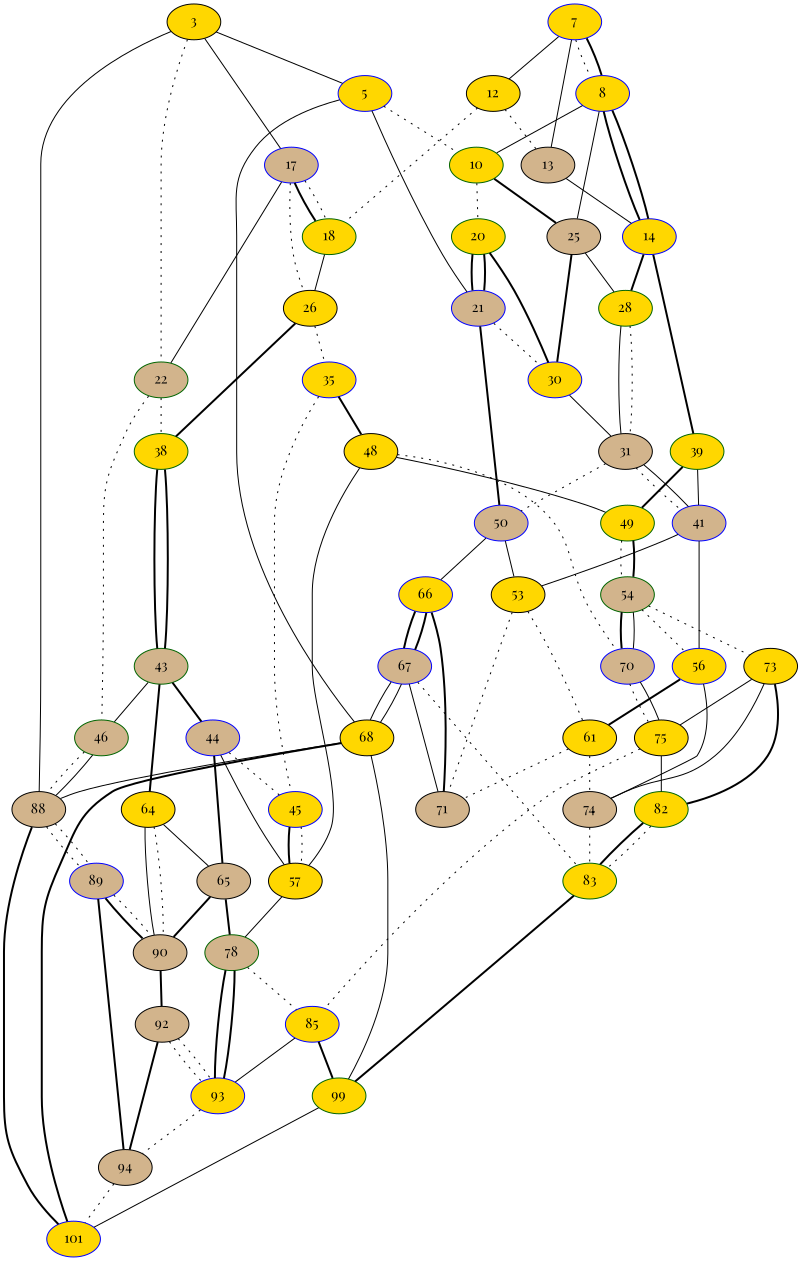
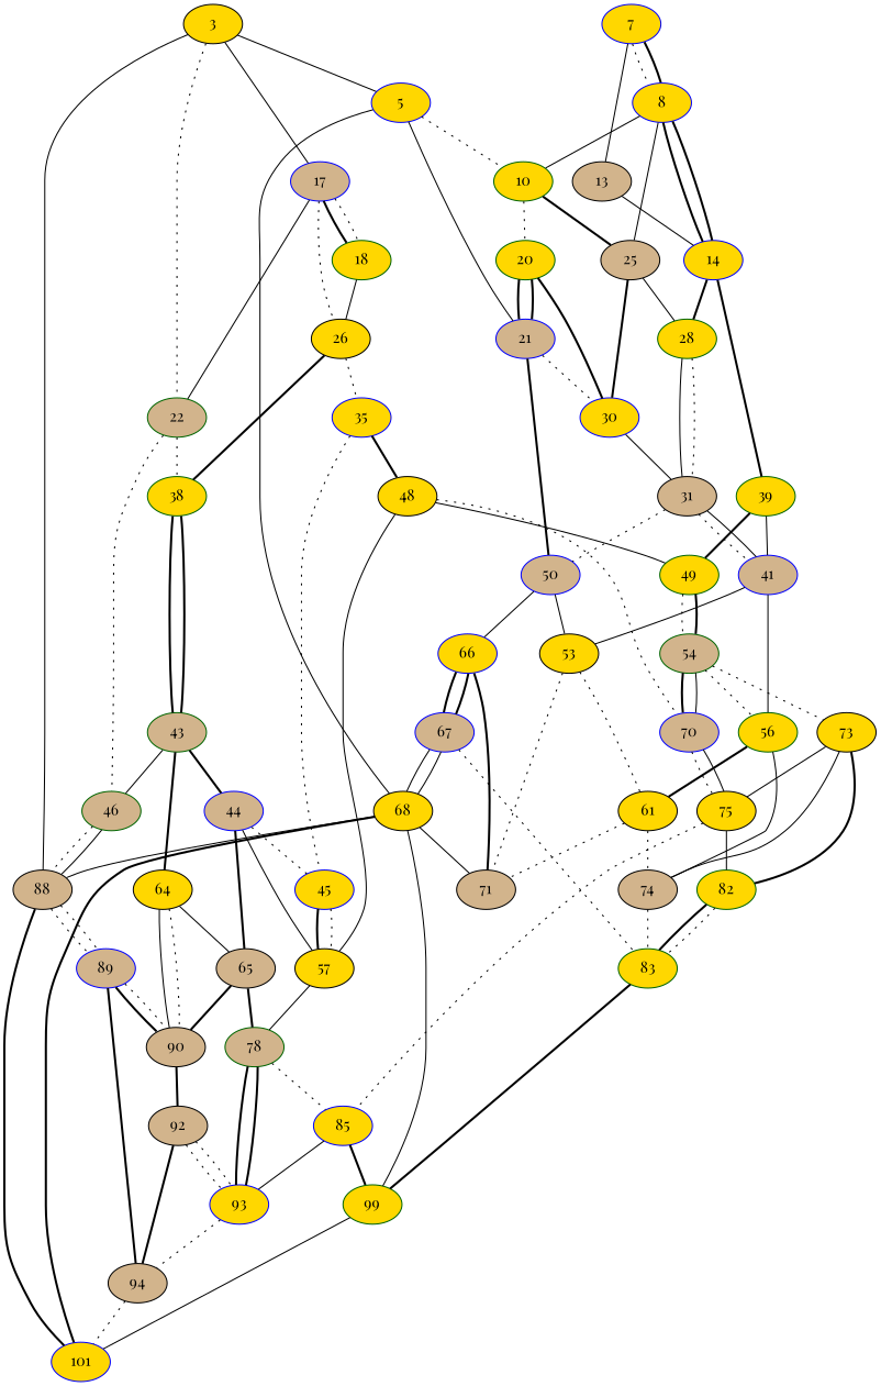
  graph {
    fontname="Playfair Display"
    node [color=black fillcolor=gold fontname="Playfair Display" style=filled]
    edge [fontname="Playfair Display" style=solid]
    3 [super="+4"]
    5 [color=blue super="+6"]
    17 [color=blue fillcolor=tan super="+24"]
    22 [color=darkgreen fillcolor=tan super="+23"]
    88 [fillcolor=tan super="+96"]
    7 [color=blue super="+11"]
-   12 [super="+15"]
    8 [color=blue super="+9"]
    13 [fillcolor=tan super="+16"]
    18 [color=darkgreen]
    10 [color=darkgreen super="+19"]
    21 [color=blue fillcolor=tan super="+42"]
    68 [super="+69"]
    26 [super="+34"]
    38 [color=darkgreen]
    46 [color=darkgreen fillcolor=tan]
    101 [color=blue super="+102"]
    89 [color=blue fillcolor=tan]
    25 [fillcolor=tan super="+29"]
    20 [color=darkgreen]
    30 [color=blue super="+33"]
    50 [color=blue fillcolor=tan super="+51"]
    99 [color=darkgreen super="+100"]
    14 [color=blue super="+27"]
    28 [color=darkgreen]
    39 [color=darkgreen super="+40"]
    31 [fillcolor=tan super="+32"]
    41 [color=blue fillcolor=tan super="+52"]
    49 [color=darkgreen]
    35 [color=blue super="+36"]
    53 [super="+62"]
    66 [color=blue]
    43 [color=darkgreen fillcolor=tan super="+47"]
    45 [color=blue]
    48 [super="+59"]
-   56 [color=blue super="+60"]
+   56 [color=darkgreen super="+60"]
    57 [super="+58"]
    70 [color=blue fillcolor=tan]
    44 [color=blue fillcolor=tan super="+63"]
    64
    54 [color=darkgreen fillcolor=tan super="+55"]
    61 [super="+80"]
    71 [fillcolor=tan super="+72"]
    74 [fillcolor=tan super="+81"]
    65 [fillcolor=tan super="+77"]
    90 [fillcolor=tan super="+91"]
    78 [color=darkgreen fillcolor=tan super="+79"]
    75 [super="+87"]
    73 [super="+76"]
    67 [color=blue fillcolor=tan super="+95"]
    82 [color=darkgreen]
    83 [color=darkgreen super="+84"]
    85 [color=blue super="+86"]
    93 [color=blue super="+97"]
    92 [fillcolor=tan]
    94 [fillcolor=tan super="+98"]
    3 -- 5
    3 -- 17
    3 -- 22 [style=dotted]
    3 -- 88
    5 -- 10 [style=dotted]
    5 -- 21
    5 -- 68
    17 -- 22
    17 -- 18 [style=bold]
    17 -- 18 [style=dotted]
    17 -- 26 [style=dotted]
    22 -- 38 [style=dotted]
    22 -- 46 [style=dotted]
    88 -- 101 [style=bold]
    88 -- 89 [style=dotted]
    88 -- 89 [style=dotted]
-   7 -- 12
    7 -- 8 [style=dotted]
    7 -- 8 [style=bold]
    7 -- 13
-   12 -- 13 [style=dotted]
-   12 -- 18 [style=dotted]
    8 -- 10
    8 -- 25
    8 -- 14 [style=bold]
    8 -- 14 [style=bold]
    13 -- 14
    18 -- 26
    10 -- 25 [style=bold]
    10 -- 20 [style=dotted]
    21 -- 30 [style=dotted]
    21 -- 50 [style=bold]
    68 -- 88
    68 -- 101 [style=bold]
    68 -- 99
    26 -- 38 [style=bold]
    26 -- 35 [style=dotted]
    38 -- 43 [style=bold]
    38 -- 43 [style=bold]
    46 -- 88 [style=dotted]
    46 -- 88
    89 -- 90 [style=bold]
    89 -- 90 [style=dotted]
    89 -- 94 [style=bold]
    25 -- 30 [style=bold]
    25 -- 28
    20 -- 21 [style=bold]
    20 -- 21 [style=bold]
    20 -- 30 [style=bold]
    30 -- 31
    50 -- 53
    50 -- 66
    99 -- 101
    14 -- 28 [style=bold]
    14 -- 39 [style=bold]
    28 -- 31
    28 -- 31 [style=dotted]
    39 -- 41
    39 -- 49 [style=bold]
    31 -- 50 [style=dotted]
    31 -- 41 [style=dotted]
    31 -- 41
    41 -- 53
    41 -- 56
    49 -- 54 [style=dotted]
    49 -- 54 [style=bold]
    35 -- 45 [style=dotted]
    35 -- 48 [style=bold]
    53 -- 61 [style=dotted]
    53 -- 71 [style=dotted]
    66 -- 71 [style=bold]
    66 -- 67 [style=bold]
    66 -- 67 [style=bold]
    43 -- 46
    43 -- 44 [style=bold]
    43 -- 64 [style=bold]
    45 -- 57 [style=bold]
    45 -- 57 [style=dotted]
    48 -- 49
    48 -- 57
    48 -- 70 [style=dotted]
    56 -- 61 [style=bold]
    56 -- 74
    57 -- 78
    70 -- 75 [style=dotted]
    70 -- 75
    44 -- 45 [style=dotted]
    44 -- 57
    44 -- 65 [style=bold]
    64 -- 65
    64 -- 90
    64 -- 90 [style=dotted]
    54 -- 56 [style=dotted]
    54 -- 70 [style=bold]
    54 -- 70
    54 -- 73 [style=dotted]
    61 -- 71 [style=dotted]
    61 -- 74 [style=dotted]
    74 -- 83 [style=dotted]
    65 -- 90 [style=bold]
    65 -- 78 [style=bold]
    90 -- 92 [style=bold]
    78 -- 85 [style=dotted]
    78 -- 93 [style=bold]
    78 -- 93 [style=bold]
    75 -- 82
    75 -- 85 [style=dotted]
    73 -- 74
    73 -- 75
    73 -- 82 [style=bold]
    67 -- 68
    67 -- 68
-   67 -- 71
+   68 -- 71
    67 -- 83 [style=dotted]
    82 -- 83 [style=bold]
    82 -- 83 [style=dotted]
    83 -- 99 [style=bold]
    85 -- 99 [style=bold]
    85 -- 93
    93 -- 94 [style=dotted]
    92 -- 93 [style=dotted]
    92 -- 93 [style=dotted]
    92 -- 94 [style=bold]
    94 -- 101 [style=dotted]
  }
